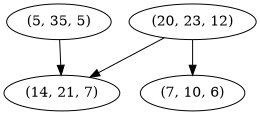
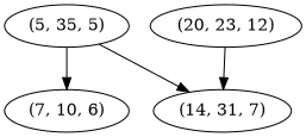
  digraph {
    "(5, 35, 5)"
    "(7, 10, 6)"
-   "(14, 31, 7)" [label="(14, 21, 7)"]
+   "(14, 31, 7)"
    "(20, 23, 12)"
-   "(20, 23, 12)" -> "(7, 10, 6)"
+   "(5, 35, 5)" -> "(7, 10, 6)"
    "(5, 35, 5)" -> "(14, 31, 7)"
    "(20, 23, 12)" -> "(14, 31, 7)"
  }
